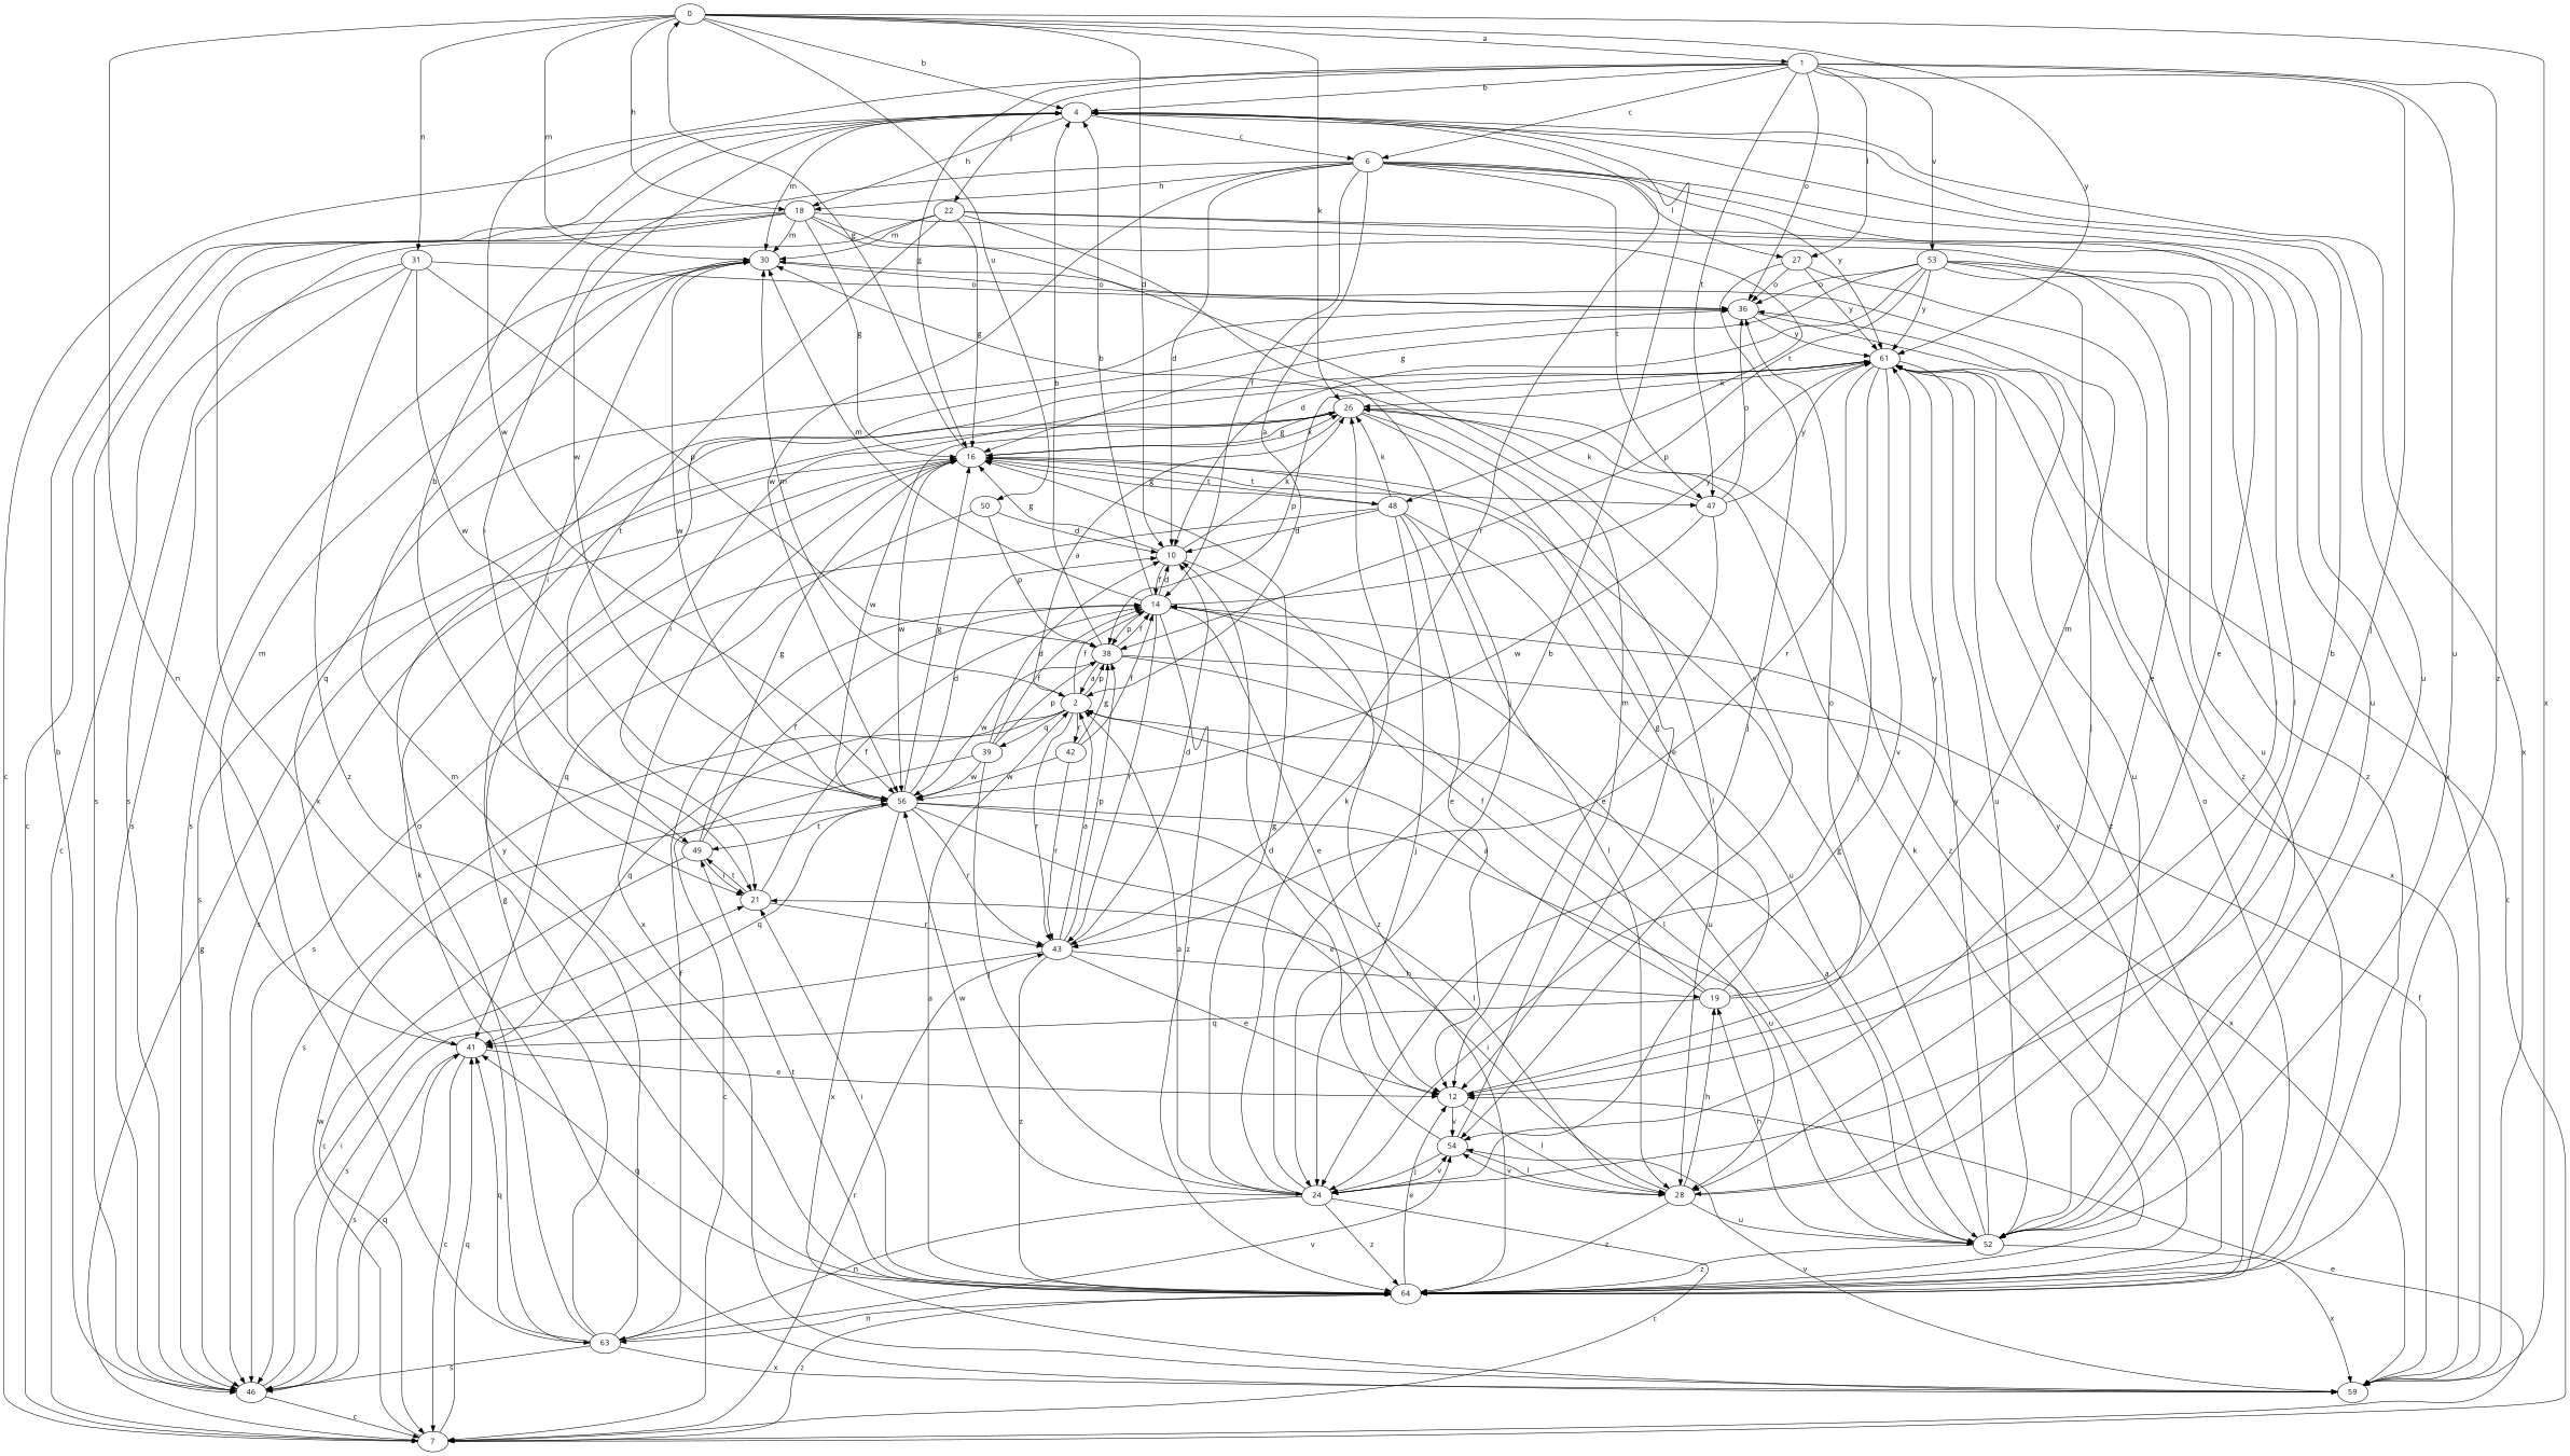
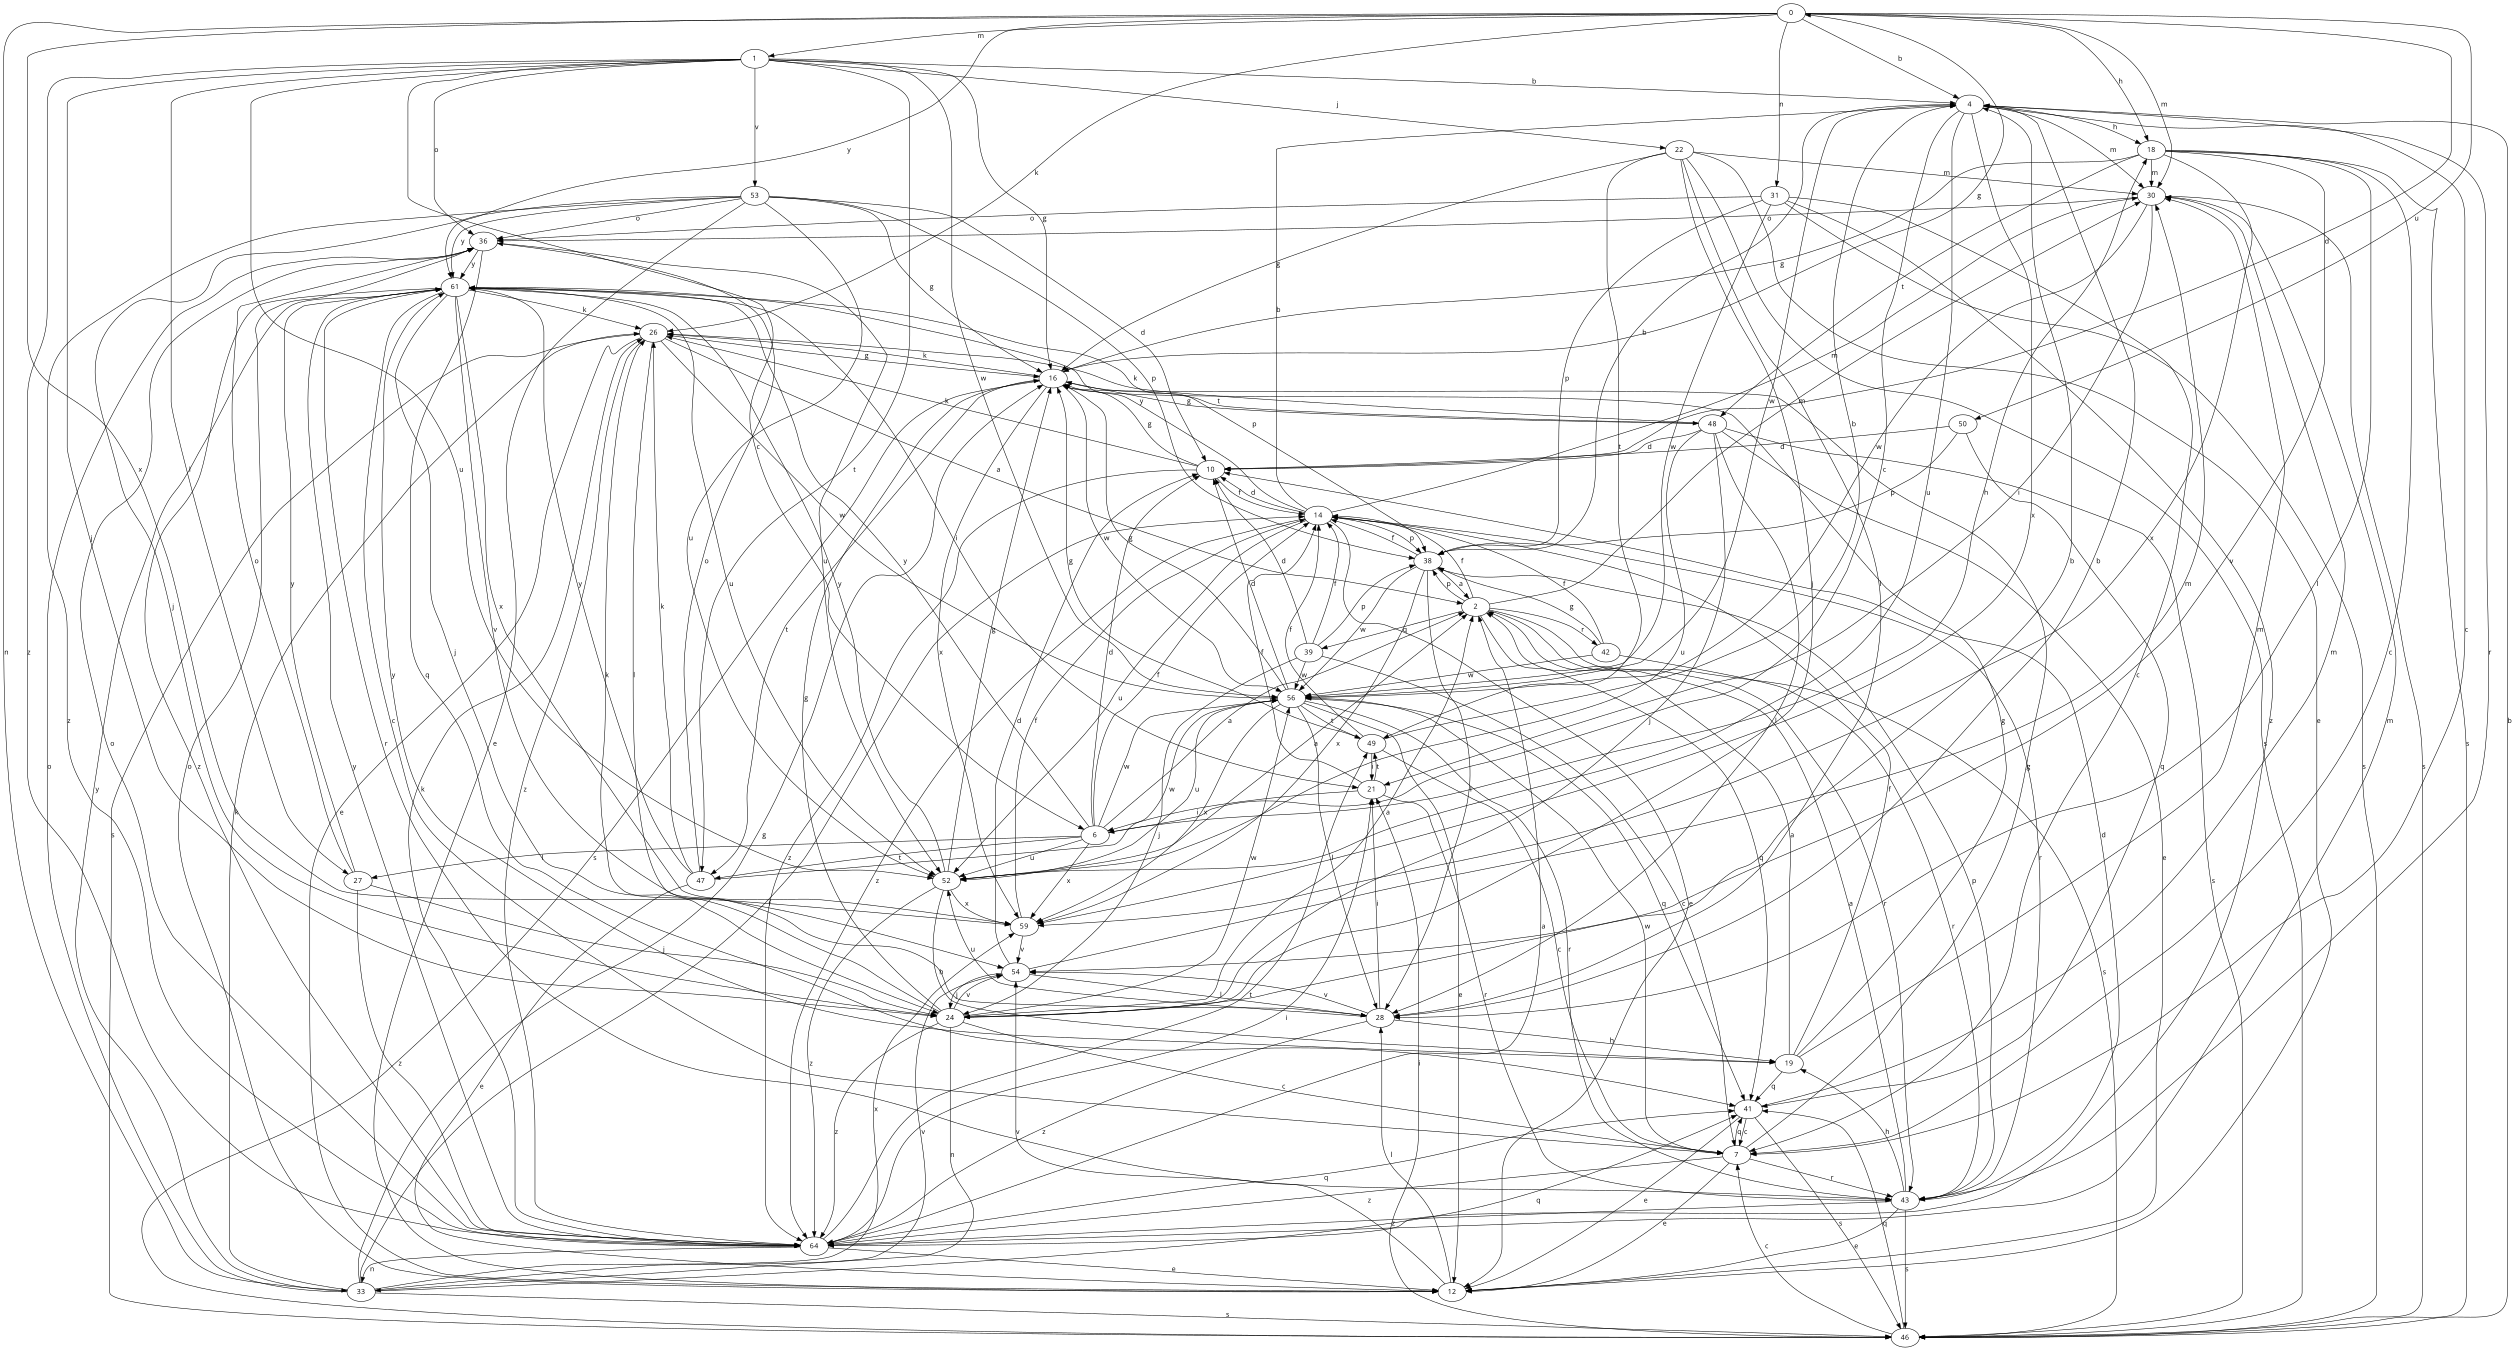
  strict digraph {
    fontname="Open Sans"
    node [fontname="Open Sans"]
    edge [fontname="Open Sans"]
    0
    1
    4
    10
    18
    26
    30
    31
-   33 [label=63]
+   33
    50
    59
    61
    16
    6
    22
    24
    27
    36
    47
    52
    53
    56
    64
    43
    7
    14
    46
    48
    28
    54
    2
    12
    21
    38
    41
    49
    19
    39
    42
-   0 -> 1 [label=a]
+   0 -> 1 [label=m]
    0 -> 4 [label=b]
    0 -> 10 [label=d]
    0 -> 18 [label=h]
    0 -> 26 [label=k]
    0 -> 30 [label=m]
    0 -> 31 [label=n]
    0 -> 33 [label=n]
    0 -> 50 [label=u]
    0 -> 59 [label=x]
    0 -> 61 [label=y]
    1 -> 4 [label=b]
    1 -> 16 [label=g]
    1 -> 6 [label=c]
    1 -> 22 [label=j]
    1 -> 24 [label=j]
    1 -> 27 [label=l]
    1 -> 36 [label=o]
    1 -> 47 [label=t]
    1 -> 52 [label=u]
    1 -> 53 [label=v]
    1 -> 56 [label=w]
    1 -> 64 [label=z]
    4 -> 18 [label=h]
    4 -> 30 [label=m]
    4 -> 59 [label=x]
    4 -> 6 [label=c]
    4 -> 52 [label=u]
    4 -> 56 [label=w]
    4 -> 43 [label=r]
    4 -> 7 [label=c]
    10 -> 26 [label=k]
    10 -> 16 [label=g]
    10 -> 64 [label=z]
    10 -> 14 [label=f]
    18 -> 30 [label=m]
    18 -> 59 [label=x]
    18 -> 16 [label=g]
    18 -> 7 [label=c]
    18 -> 46 [label=s]
    18 -> 48 [label=t]
    18 -> 28 [label=l]
    18 -> 54 [label=v]
    26 -> 16 [label=g]
    26 -> 56 [label=w]
    26 -> 64 [label=z]
    26 -> 46 [label=s]
    26 -> 28 [label=l]
    26 -> 2 [label=a]
    26 -> 12 [label=e]
    30 -> 36 [label=o]
    30 -> 56 [label=w]
    30 -> 46 [label=s]
    30 -> 21 [label=i]
    31 -> 36 [label=o]
    31 -> 56 [label=w]
    31 -> 64 [label=z]
    31 -> 7 [label=c]
    31 -> 46 [label=s]
    31 -> 38 [label=p]
    33 -> 26 [label=k]
    33 -> 59 [label=x]
    33 -> 61 [label=y]
    33 -> 16 [label=g]
    33 -> 36 [label=o]
    33 -> 14 [label=f]
    33 -> 46 [label=s]
    33 -> 54 [label=v]
    33 -> 41 [label=q]
    50 -> 10 [label=d]
    50 -> 38 [label=p]
    50 -> 41 [label=q]
    59 -> 14 [label=f]
    59 -> 54 [label=v]
    61 -> 26 [label=k]
    61 -> 59 [label=x]
    61 -> 24 [label=j]
    61 -> 52 [label=u]
    61 -> 64 [label=z]
    61 -> 43 [label=r]
    61 -> 7 [label=c]
    61 -> 54 [label=v]
    61 -> 21 [label=i]
    61 -> 38 [label=p]
    16 -> 0 [label=g]
    16 -> 26 [label=k]
    16 -> 59 [label=x]
    16 -> 47 [label=t]
    16 -> 56 [label=w]
    16 -> 46 [label=s]
    16 -> 48 [label=t]
    6 -> 10 [label=d]
    6 -> 18 [label=h]
    6 -> 59 [label=x]
    6 -> 61 [label=y]
    6 -> 27 [label=l]
    6 -> 47 [label=t]
    6 -> 52 [label=u]
    6 -> 56 [label=w]
    6 -> 14 [label=f]
    6 -> 2 [label=a]
-   6 -> 21 [label=i]
+   21 -> 6 [label=i]
    22 -> 30 [label=m]
    22 -> 16 [label=g]
    22 -> 24 [label=j]
    22 -> 46 [label=s]
    22 -> 28 [label=l]
    22 -> 12 [label=e]
    22 -> 49 [label=t]
    24 -> 4 [label=b]
    24 -> 26 [label=k]
    24 -> 33 [label=n]
    24 -> 16 [label=g]
    24 -> 56 [label=w]
    24 -> 64 [label=z]
    24 -> 7 [label=c]
    24 -> 54 [label=v]
    24 -> 2 [label=a]
    27 -> 61 [label=y]
    27 -> 24 [label=j]
    27 -> 36 [label=o]
    27 -> 64 [label=z]
    36 -> 61 [label=y]
    36 -> 52 [label=u]
    36 -> 41 [label=q]
    47 -> 26 [label=k]
    47 -> 61 [label=y]
    47 -> 36 [label=o]
    47 -> 56 [label=w]
    47 -> 12 [label=e]
    52 -> 59 [label=x]
    52 -> 61 [label=y]
    52 -> 16 [label=g]
    52 -> 64 [label=z]
    52 -> 2 [label=a]
    52 -> 19 [label=h]
    53 -> 10 [label=d]
    53 -> 61 [label=y]
    53 -> 16 [label=g]
    53 -> 24 [label=j]
    53 -> 36 [label=o]
    53 -> 52 [label=u]
    53 -> 64 [label=z]
    53 -> 12 [label=e]
    53 -> 38 [label=p]
    56 -> 10 [label=d]
    56 -> 59 [label=x]
    56 -> 16 [label=g]
    56 -> 52 [label=u]
    56 -> 43 [label=r]
    56 -> 28 [label=l]
    56 -> 12 [label=e]
    56 -> 41 [label=q]
    56 -> 49 [label=t]
    64 -> 26 [label=k]
    64 -> 30 [label=m]
    64 -> 33 [label=n]
    64 -> 61 [label=y]
    64 -> 36 [label=o]
    64 -> 2 [label=a]
    64 -> 12 [label=e]
    64 -> 21 [label=i]
    64 -> 41 [label=q]
    64 -> 49 [label=t]
    43 -> 10 [label=d]
    43 -> 64 [label=z]
    43 -> 46 [label=s]
    43 -> 2 [label=a]
    43 -> 12 [label=e]
    43 -> 38 [label=p]
    43 -> 19 [label=h]
    7 -> 16 [label=g]
    7 -> 56 [label=w]
    7 -> 64 [label=z]
    7 -> 43 [label=r]
    7 -> 12 [label=e]
    7 -> 41 [label=q]
    14 -> 4 [label=b]
    14 -> 10 [label=d]
    14 -> 30 [label=m]
    14 -> 61 [label=y]
    14 -> 52 [label=u]
    14 -> 64 [label=z]
    14 -> 43 [label=r]
    14 -> 12 [label=e]
    14 -> 38 [label=p]
    46 -> 4 [label=b]
    46 -> 7 [label=c]
    46 -> 21 [label=i]
    46 -> 41 [label=q]
    48 -> 10 [label=d]
    48 -> 26 [label=k]
    48 -> 16 [label=g]
    48 -> 24 [label=j]
    48 -> 52 [label=u]
    48 -> 46 [label=s]
    48 -> 28 [label=l]
    48 -> 12 [label=e]
    28 -> 4 [label=b]
    28 -> 52 [label=u]
    28 -> 64 [label=z]
    28 -> 54 [label=v]
    28 -> 21 [label=i]
    28 -> 19 [label=h]
    54 -> 10 [label=d]
    54 -> 30 [label=m]
    54 -> 24 [label=j]
    54 -> 28 [label=l]
    2 -> 30 [label=m]
    2 -> 43 [label=r]
    2 -> 14 [label=f]
    2 -> 46 [label=s]
    2 -> 38 [label=p]
    2 -> 41 [label=q]
    2 -> 39 [label=q]
    2 -> 42 [label=r]
    12 -> 36 [label=o]
    12 -> 28 [label=l]
    12 -> 54 [label=v]
    21 -> 43 [label=r]
    21 -> 14 [label=f]
    21 -> 49 [label=t]
    38 -> 4 [label=b]
    38 -> 59 [label=x]
    38 -> 56 [label=w]
    38 -> 14 [label=f]
    38 -> 28 [label=l]
    38 -> 2 [label=a]
    41 -> 30 [label=m]
    41 -> 7 [label=c]
    41 -> 46 [label=s]
    41 -> 12 [label=e]
    49 -> 4 [label=b]
    49 -> 16 [label=g]
    49 -> 7 [label=c]
    49 -> 14 [label=f]
    49 -> 21 [label=i]
    19 -> 30 [label=m]
    19 -> 61 [label=y]
    19 -> 16 [label=g]
    19 -> 14 [label=f]
    19 -> 2 [label=a]
    19 -> 41 [label=q]
    39 -> 10 [label=d]
    39 -> 24 [label=j]
    39 -> 56 [label=w]
    39 -> 7 [label=c]
    39 -> 14 [label=f]
    39 -> 38 [label=p]
    42 -> 56 [label=w]
    42 -> 43 [label=r]
    42 -> 14 [label=f]
    42 -> 38 [label=g]
  }
